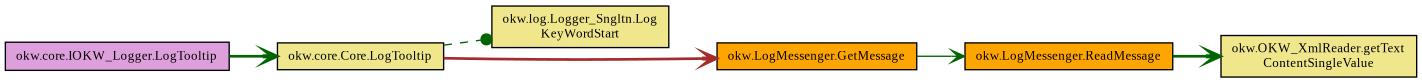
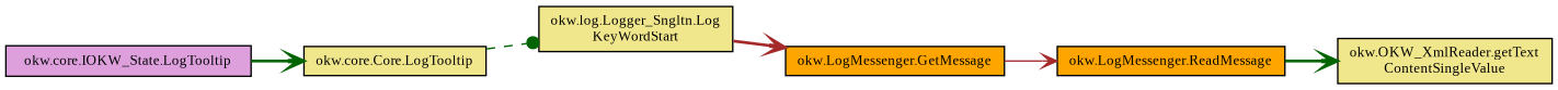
  digraph {
    fontname="Liberation Serif"
    rankdir=LR
    node [color=black fillcolor=khaki fontname="Liberation Serif" fontsize=10 shape=record style=filled]
    edge [arrowhead=vee color=darkgreen fontname="Liberation Serif" fontsize=10 labelfontname=Helvetica labelfontsize=10 style=bold]
    n1 [fontcolor=black height=0.2 label="okw.core.Core.LogTooltip" width=0.4]
    n2 [height=0.2 label="okw.log.Logger_Sngltn.Log\lKeyWordStart" width=0.4]
    n3 [fillcolor=orange height=0.2 label="okw.LogMessenger.GetMessage" width=0.4]
    n4 [fillcolor=orange height=0.2 label="okw.LogMessenger.ReadMessage" width=0.4]
-   n5 [fillcolor=plum height=0.2 label="okw.core.IOKW_Logger.LogTooltip" width=0.4]
+   n5 [fillcolor=plum height=0.2 label="okw.core.IOKW_State.LogTooltip" width=0.4]
    n6 [height=0.2 label="okw.OKW_XmlReader.getText\lContentSingleValue" width=0.4]
    n1 -> n2 [arrowhead=dot style=dashed]
-   n1 -> n3 [color=brown]
-   n3 -> n4 [style=solid]
+   n2 -> n3 [color=brown]
+   n3 -> n4 [color=brown style=solid]
    n4 -> n6
    n5 -> n1
  }
